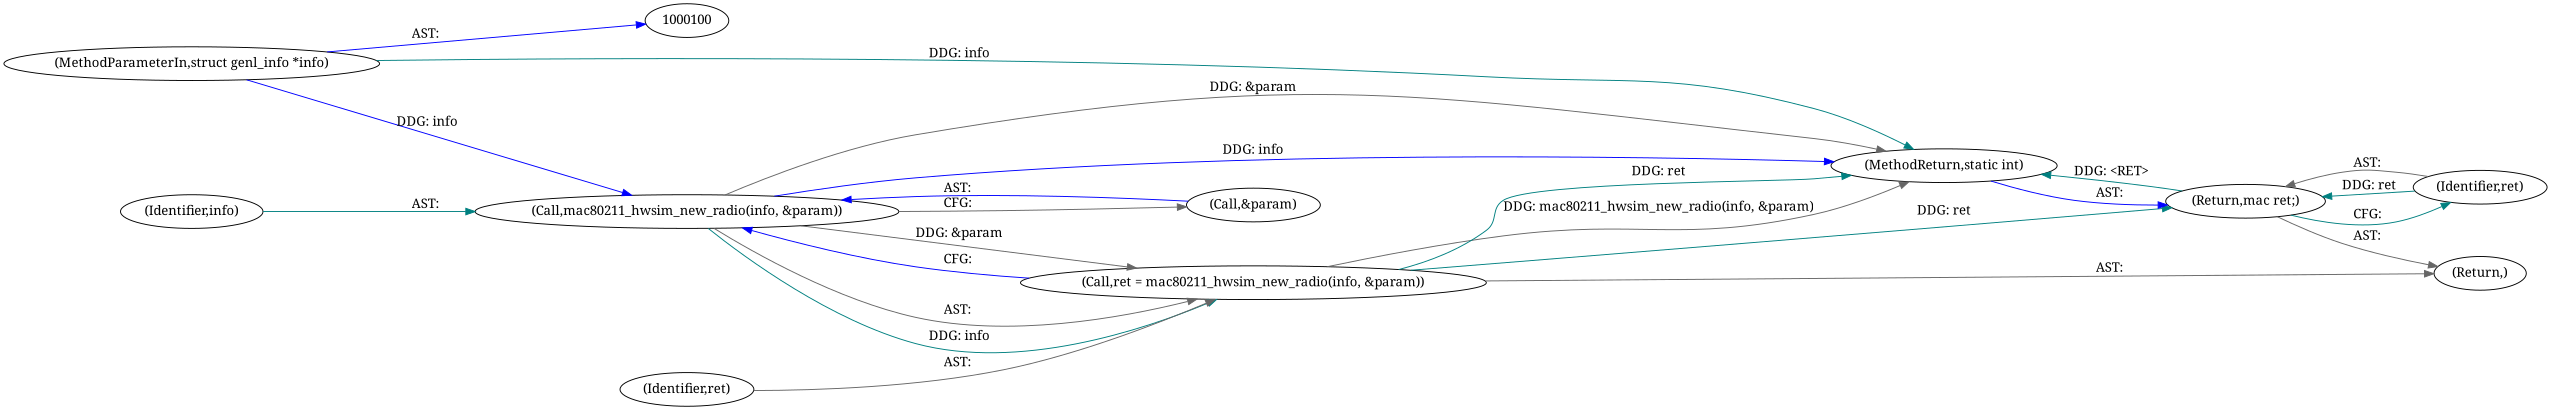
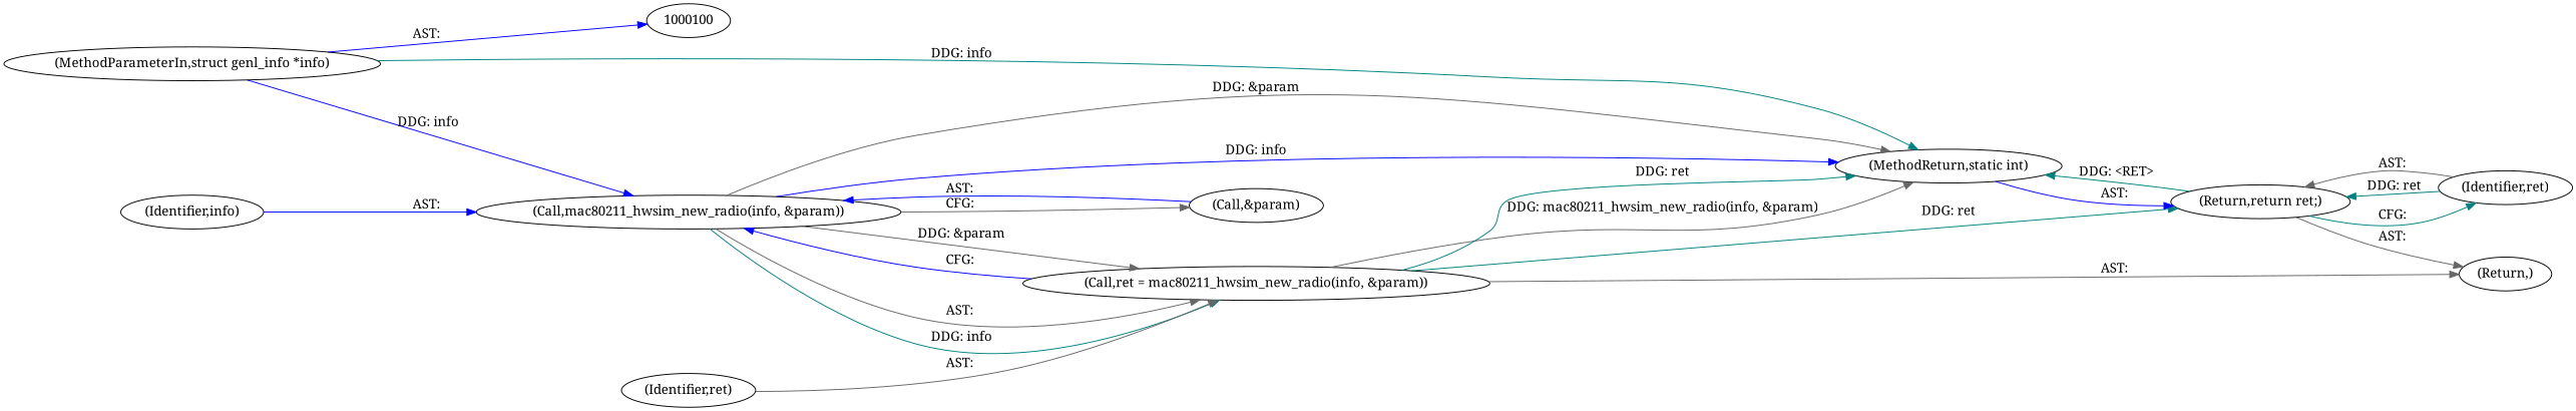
  digraph {
    fontname="Noto Serif"
    rankdir=LR
    node [fontname="Noto Serif"]
    edge [color=gray40 fontname="Noto Serif"]
    n1 [label="(Call,mac80211_hwsim_new_radio(info, &param))"]
    n2 [label="(Call,ret = mac80211_hwsim_new_radio(info, &param))"]
    n3 [label="(MethodReturn,static int)"]
    n4 [label="(Call,&param)"]
-   n5 [label="(Return,mac ret;)"]
+   n5 [label="(Return,return ret;)"]
    n6 [label="(Return,)"]
    n7 [label="(MethodParameterIn,struct genl_info *info)"]
    1000100
    n9 [label="(Identifier,ret)"]
    n10 [label="(Identifier,info)"]
    n11 [label="(Identifier,ret)"]
    n1 -> n2 [label="AST: "]
    n1 -> n2 [color=teal label="DDG: info"]
    n1 -> n2 [label="DDG: &param"]
    n1 -> n3 [label="DDG: &param"]
    n1 -> n3 [color=blue label="DDG: info"]
    n1 -> n4 [label="CFG: "]
    n2 -> n1 [color=blue label="CFG: "]
    n2 -> n3 [label="DDG: mac80211_hwsim_new_radio(info, &param)"]
    n2 -> n3 [color=teal label="DDG: ret"]
    n2 -> n5 [color=teal label="DDG: ret"]
    n2 -> n6 [label="AST: "]
    n3 -> n5 [color=blue label="AST: "]
    n4 -> n1 [color=blue label="AST: "]
    n5 -> n3 [color=teal label="DDG: <RET>"]
    n5 -> n6 [label="AST: "]
    n5 -> n9 [color=teal label="CFG: "]
    n7 -> n1 [color=blue label="DDG: info"]
    n7 -> n3 [color=teal label="DDG: info"]
    n7 -> 1000100 [color=blue label="AST: "]
    n9 -> n5 [label="AST: "]
    n9 -> n5 [color=teal label="DDG: ret"]
-   n10 -> n1 [color=teal label="AST: "]
+   n10 -> n1 [color=blue label="AST: "]
    n11 -> n2 [label="AST: "]
  }
